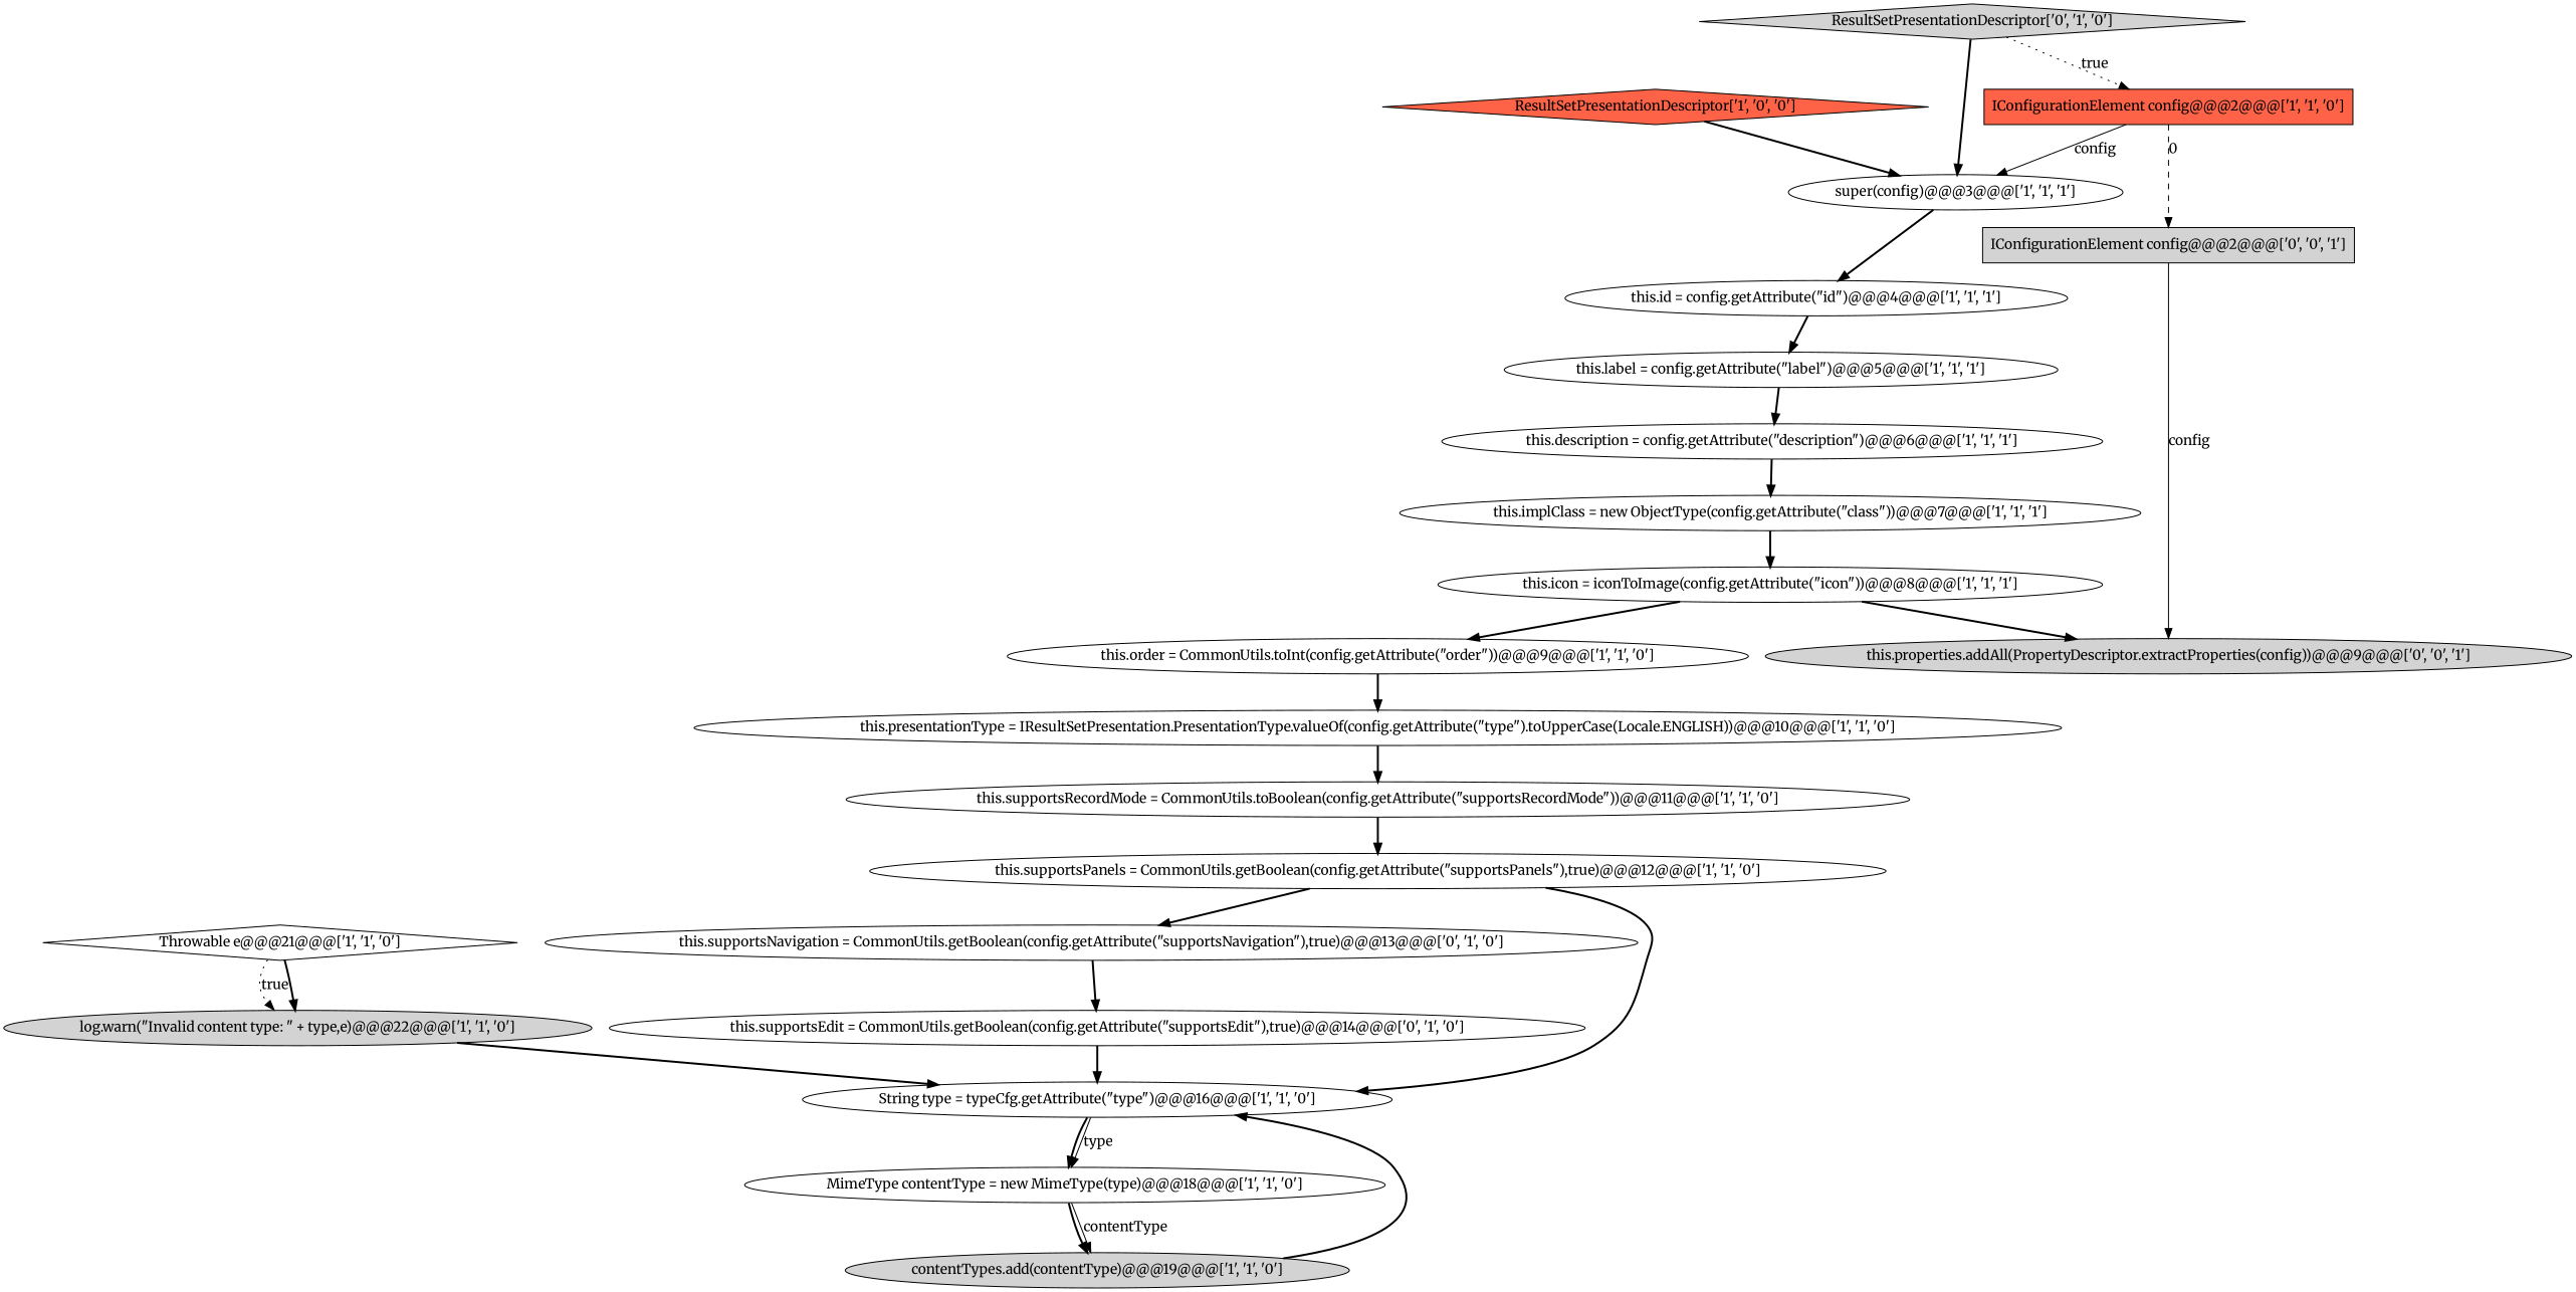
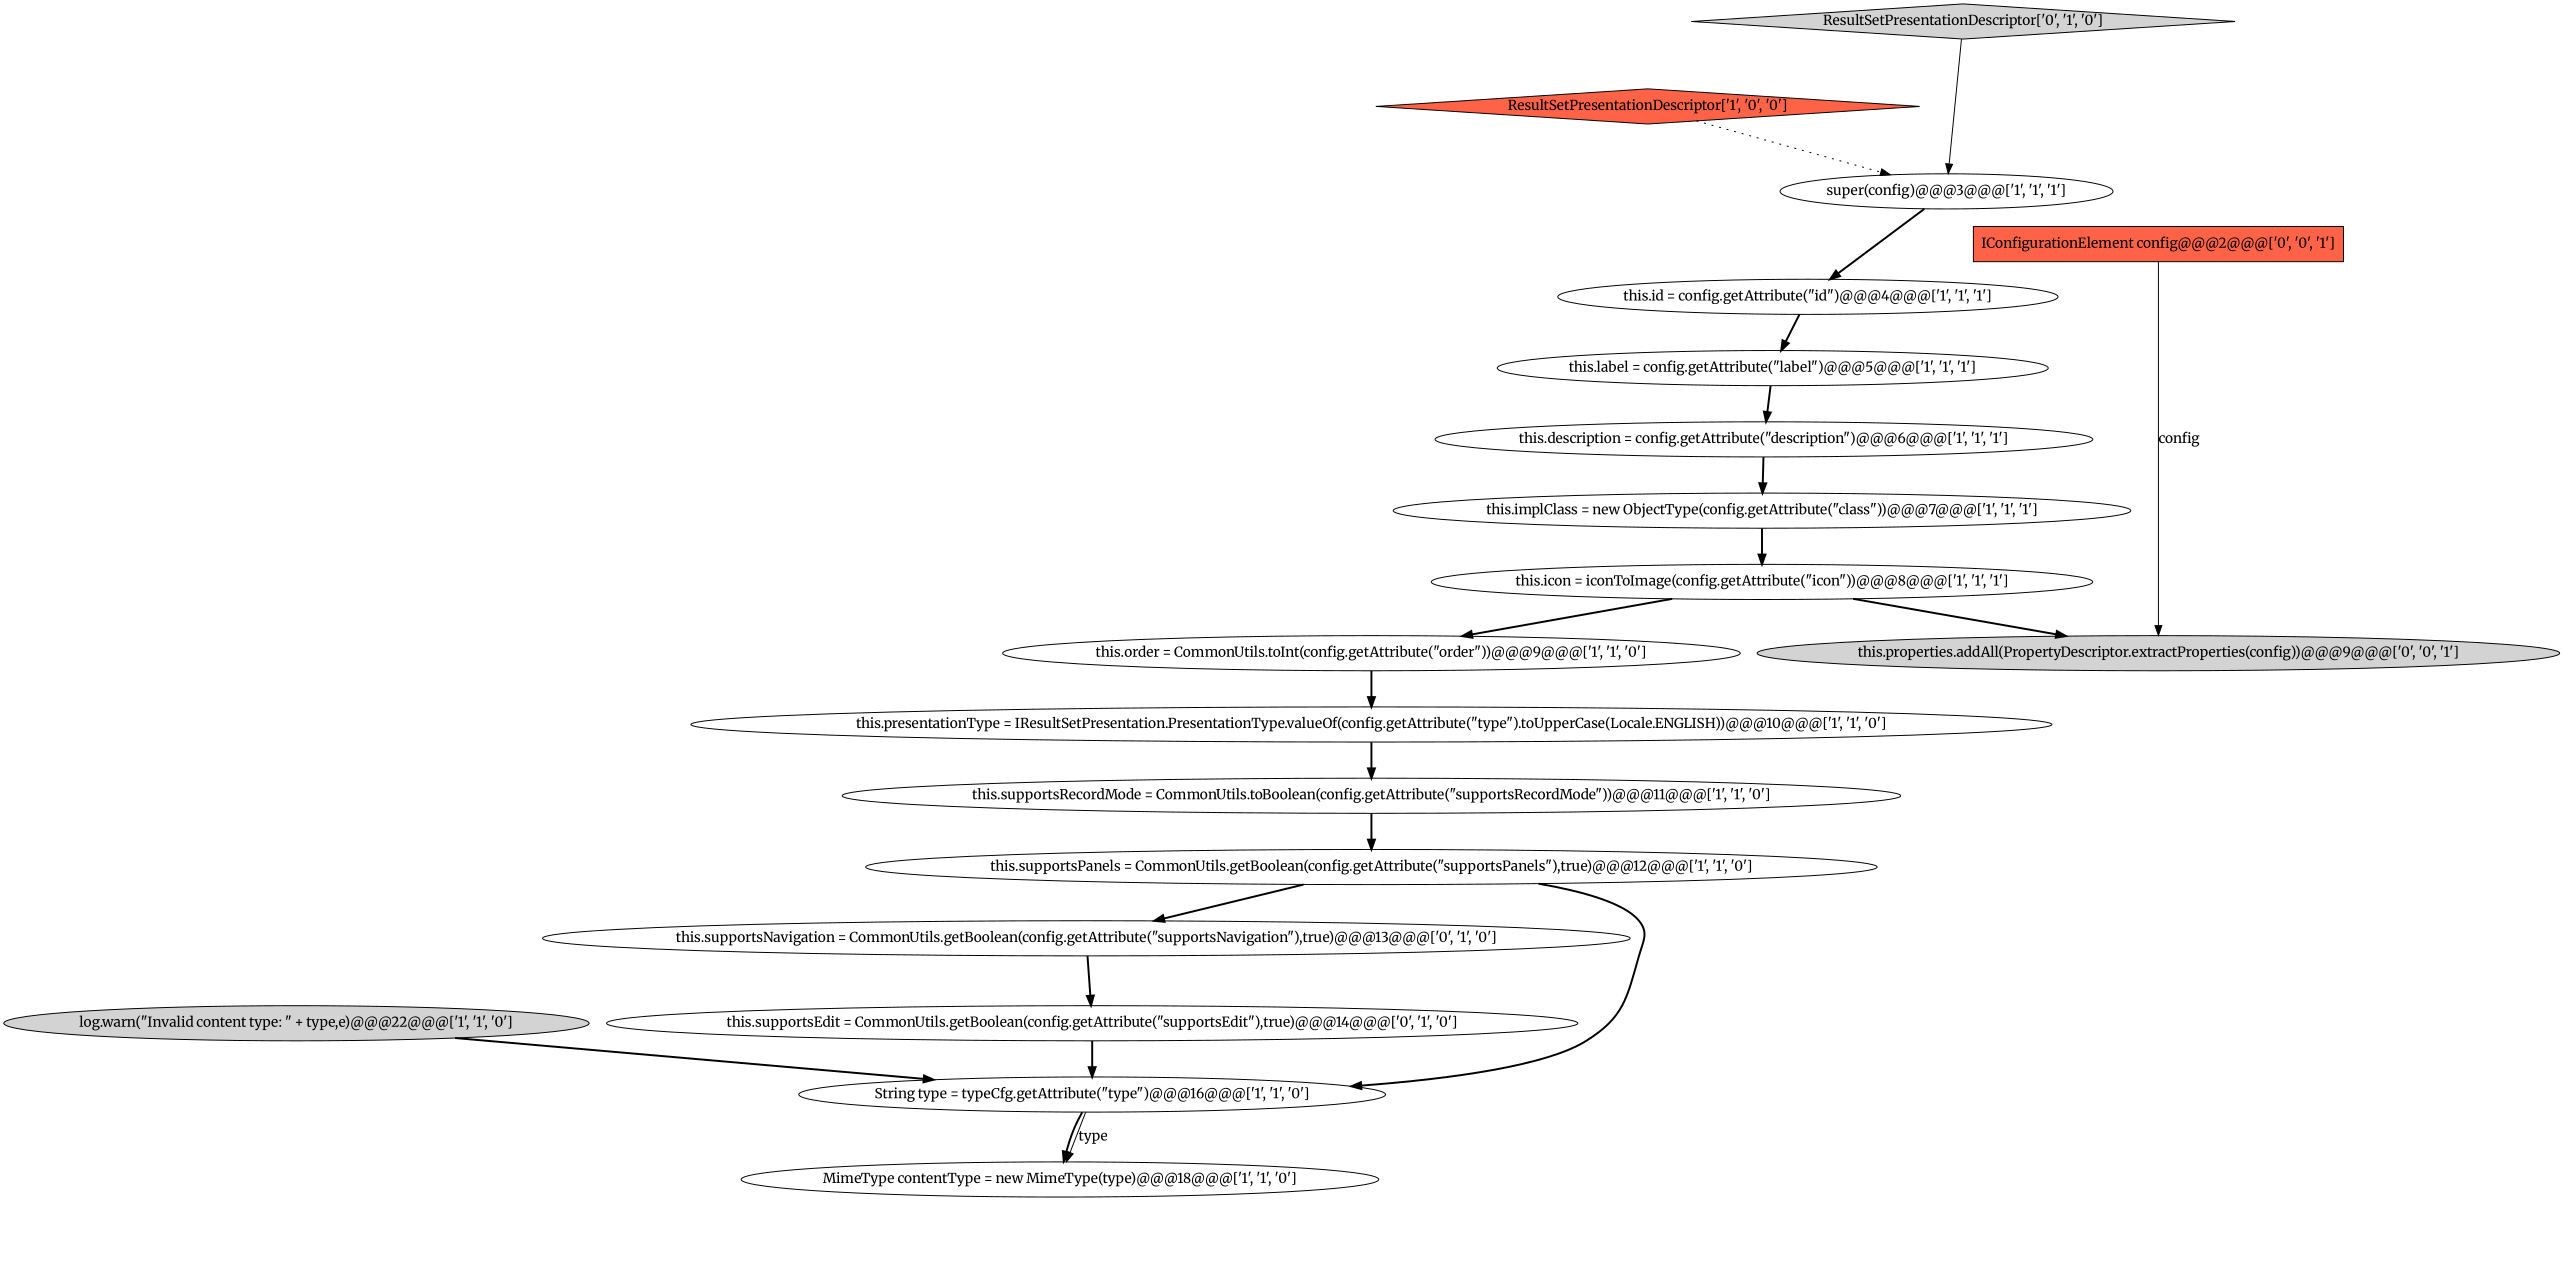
  digraph {
    fontname=Merriweather
    node [fillcolor=white fontname=Merriweather shape=ellipse style=filled]
    edge [fontname=Merriweather style=bold]
    n1 [label="this.supportsPanels = CommonUtils.getBoolean(config.getAttribute(\"supportsPanels\"),true)@@@12@@@['1', '1', '0']"]
    n2 [label="this.supportsNavigation = CommonUtils.getBoolean(config.getAttribute(\"supportsNavigation\"),true)@@@13@@@['0', '1', '0']"]
    n3 [label="String type = typeCfg.getAttribute(\"type\")@@@16@@@['1', '1', '0']"]
    n4 [label="this.supportsEdit = CommonUtils.getBoolean(config.getAttribute(\"supportsEdit\"),true)@@@14@@@['0', '1', '0']"]
    n5 [label="MimeType contentType = new MimeType(type)@@@18@@@['1', '1', '0']"]
    n6 [label="this.id = config.getAttribute(\"id\")@@@4@@@['1', '1', '1']"]
    n7 [label="this.label = config.getAttribute(\"label\")@@@5@@@['1', '1', '1']"]
    n8 [label="this.description = config.getAttribute(\"description\")@@@6@@@['1', '1', '1']"]
    n9 [fillcolor=lightgray label="this.properties.addAll(PropertyDescriptor.extractProperties(config))@@@9@@@['0', '0', '1']"]
    n10 [label="this.presentationType = IResultSetPresentation.PresentationType.valueOf(config.getAttribute(\"type\").toUpperCase(Locale.ENGLISH))@@@10@@@['1', '1', '0']"]
    n11 [label="this.supportsRecordMode = CommonUtils.toBoolean(config.getAttribute(\"supportsRecordMode\"))@@@11@@@['1', '1', '0']"]
-   n12 [fillcolor=lightgray label="IConfigurationElement config@@@2@@@['0', '0', '1']" shape=box]
+   n12 [fillcolor=tomato label="IConfigurationElement config@@@2@@@['0', '0', '1']" shape=box]
    n13 [label="super(config)@@@3@@@['1', '1', '1']"]
    n14 [label="this.implClass = new ObjectType(config.getAttribute(\"class\"))@@@7@@@['1', '1', '1']"]
    n15 [label="this.icon = iconToImage(config.getAttribute(\"icon\"))@@@8@@@['1', '1', '1']"]
-   n16 [label="Throwable e@@@21@@@['1', '1', '0']" shape=diamond]
    n17 [fillcolor=lightgray label="log.warn(\"Invalid content type: \" + type,e)@@@22@@@['1', '1', '0']"]
    n18 [label="this.order = CommonUtils.toInt(config.getAttribute(\"order\"))@@@9@@@['1', '1', '0']"]
-   n19 [fillcolor=tomato label="IConfigurationElement config@@@2@@@['1', '1', '0']" shape=box]
    n20 [fillcolor=tomato label="ResultSetPresentationDescriptor['1', '0', '0']" shape=diamond]
-   n21 [fillcolor=lightgray label="contentTypes.add(contentType)@@@19@@@['1', '1', '0']"]
    n22 [fillcolor=lightgray label="ResultSetPresentationDescriptor['0', '1', '0']" shape=diamond]
    n1 -> n2
    n1 -> n3
    n2 -> n4
    n3 -> n5
    n3 -> n5 [label=type style=solid]
    n4 -> n3
-   n5 -> n21 [label=contentType style=solid]
-   n5 -> n21
    n6 -> n7
    n7 -> n8
    n8 -> n14
    n10 -> n11
    n11 -> n1
    n12 -> n9 [label=config style=solid]
    n13 -> n6
    n14 -> n15
    n15 -> n9
    n15 -> n18
-   n16 -> n17 [label=true style=dotted]
-   n16 -> n17
    n17 -> n3
    n18 -> n10
-   n19 -> n12 [label=0 style=dashed]
-   n19 -> n13 [label=config style=solid]
-   n20 -> n13
-   n21 -> n3
-   n22 -> n13
-   n22 -> n19 [label=true style=dotted]
+   n20 -> n13 [style=dotted]
+   n22 -> n13 [style=solid]
  }
